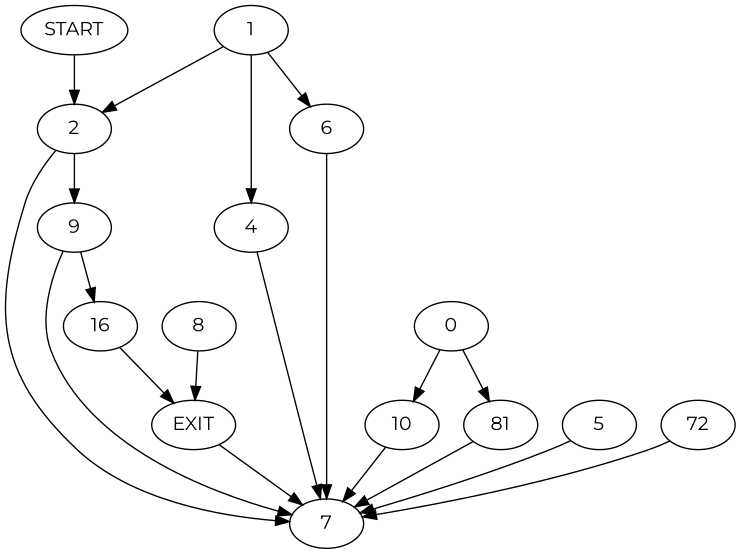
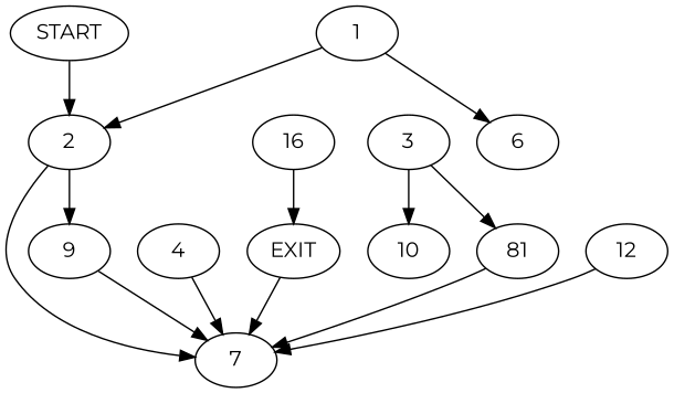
  digraph {
    fontname=Montserrat
    node [fontname=Montserrat]
    edge [fontname=Montserrat]
    n1 [label=START]
    2
    1
    4
    6
    n6 [label=EXIT]
    7
    9
-   3 [label=0]
+   3
    10
    n11 [label=81]
-   5
    n13 [label=16]
-   12 [label=72]
-   8
+   12
    n1 -> 2
    2 -> 7
    2 -> 9
    1 -> 2
-   1 -> 4
    1 -> 6
    4 -> 7
-   6 -> 7
    n6 -> 7
    9 -> 7
-   9 -> n13
    3 -> 10
    3 -> n11
-   10 -> 7
    n11 -> 7
-   5 -> 7
    n13 -> n6
    12 -> 7
-   8 -> n6
  }
